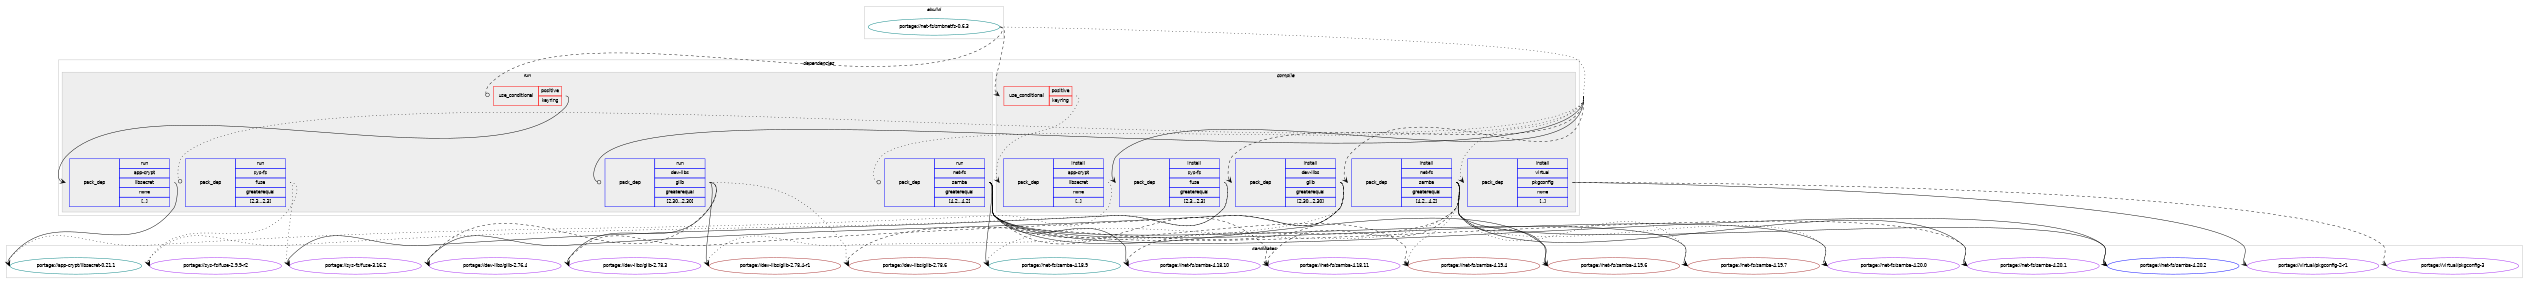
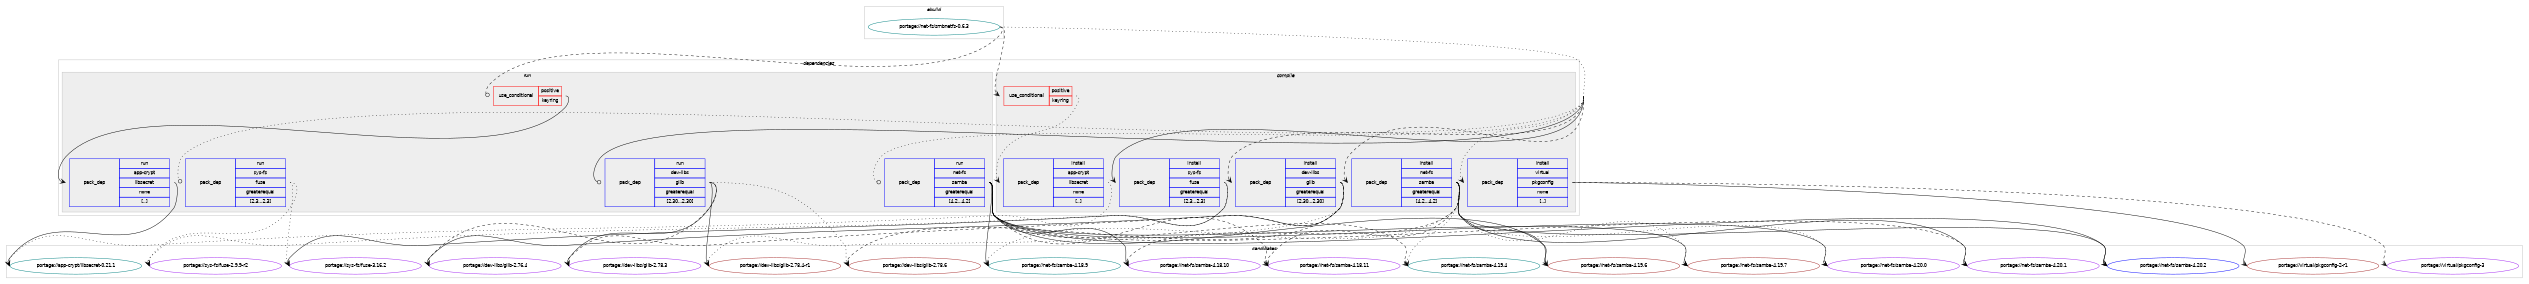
  digraph {
    compound=true
    concentrate=true
    fontname=Helvetica
    fontsize=10
    newrank=true
    rankdir=TB
    ranksep=1.5
    node [color=blue fontname=Helvetica fontsize=10]
    edge [arrowhead=vee headport=w style=solid tailport=e weight=100]
    n1 [color=teal label="portage://net-fs/smbnetfs-0.6.3" width=4]
    n2 [label=<<TABLE BORDER="0" CELLBORDER="1" CELLSPACING="0" CELLPADDING="4" WIDTH="220"><TR><TD ROWSPAN="6" CELLPADDING="30">pack_dep</TD></TR><TR><TD WIDTH="110">install</TD></TR><TR><TD>app-crypt</TD></TR><TR><TD>libsecret</TD></TR><TR><TD>none</TD></TR><TR><TD>[,,]</TD></TR></TABLE>> shape=none]
    n3 [color=red label=<<TABLE BORDER="0" CELLBORDER="1" CELLSPACING="0" CELLPADDING="4"><TR><TD ROWSPAN="3" CELLPADDING="10">use_conditional</TD></TR><TR><TD>positive</TD></TR><TR><TD>keyring</TD></TR></TABLE>> shape=none]
    n4 [label=<<TABLE BORDER="0" CELLBORDER="1" CELLSPACING="0" CELLPADDING="4" WIDTH="220"><TR><TD ROWSPAN="6" CELLPADDING="30">pack_dep</TD></TR><TR><TD WIDTH="110">install</TD></TR><TR><TD>dev-libs</TD></TR><TR><TD>glib</TD></TR><TR><TD>greaterequal</TD></TR><TR><TD>[2.30,,,2.30]</TD></TR></TABLE>> shape=none]
    n5 [label=<<TABLE BORDER="0" CELLBORDER="1" CELLSPACING="0" CELLPADDING="4" WIDTH="220"><TR><TD ROWSPAN="6" CELLPADDING="30">pack_dep</TD></TR><TR><TD WIDTH="110">install</TD></TR><TR><TD>net-fs</TD></TR><TR><TD>samba</TD></TR><TR><TD>greaterequal</TD></TR><TR><TD>[4.2,,,4.2]</TD></TR></TABLE>> shape=none]
    n6 [label=<<TABLE BORDER="0" CELLBORDER="1" CELLSPACING="0" CELLPADDING="4" WIDTH="220"><TR><TD ROWSPAN="6" CELLPADDING="30">pack_dep</TD></TR><TR><TD WIDTH="110">install</TD></TR><TR><TD>sys-fs</TD></TR><TR><TD>fuse</TD></TR><TR><TD>greaterequal</TD></TR><TR><TD>[2.3,,,2.3]</TD></TR></TABLE>> shape=none]
    n7 [label=<<TABLE BORDER="0" CELLBORDER="1" CELLSPACING="0" CELLPADDING="4" WIDTH="220"><TR><TD ROWSPAN="6" CELLPADDING="30">pack_dep</TD></TR><TR><TD WIDTH="110">install</TD></TR><TR><TD>virtual</TD></TR><TR><TD>pkgconfig</TD></TR><TR><TD>none</TD></TR><TR><TD>[,,]</TD></TR></TABLE>> shape=none]
    n8 [label=<<TABLE BORDER="0" CELLBORDER="1" CELLSPACING="0" CELLPADDING="4" WIDTH="220"><TR><TD ROWSPAN="6" CELLPADDING="30">pack_dep</TD></TR><TR><TD WIDTH="110">run</TD></TR><TR><TD>app-crypt</TD></TR><TR><TD>libsecret</TD></TR><TR><TD>none</TD></TR><TR><TD>[,,]</TD></TR></TABLE>> shape=none]
    n9 [color=red label=<<TABLE BORDER="0" CELLBORDER="1" CELLSPACING="0" CELLPADDING="4"><TR><TD ROWSPAN="3" CELLPADDING="10">use_conditional</TD></TR><TR><TD>positive</TD></TR><TR><TD>keyring</TD></TR></TABLE>> shape=none]
    n10 [label=<<TABLE BORDER="0" CELLBORDER="1" CELLSPACING="0" CELLPADDING="4" WIDTH="220"><TR><TD ROWSPAN="6" CELLPADDING="30">pack_dep</TD></TR><TR><TD WIDTH="110">run</TD></TR><TR><TD>dev-libs</TD></TR><TR><TD>glib</TD></TR><TR><TD>greaterequal</TD></TR><TR><TD>[2.30,,,2.30]</TD></TR></TABLE>> shape=none]
    n11 [label=<<TABLE BORDER="0" CELLBORDER="1" CELLSPACING="0" CELLPADDING="4" WIDTH="220"><TR><TD ROWSPAN="6" CELLPADDING="30">pack_dep</TD></TR><TR><TD WIDTH="110">run</TD></TR><TR><TD>net-fs</TD></TR><TR><TD>samba</TD></TR><TR><TD>greaterequal</TD></TR><TR><TD>[4.2,,,4.2]</TD></TR></TABLE>> shape=none]
    n12 [label=<<TABLE BORDER="0" CELLBORDER="1" CELLSPACING="0" CELLPADDING="4" WIDTH="220"><TR><TD ROWSPAN="6" CELLPADDING="30">pack_dep</TD></TR><TR><TD WIDTH="110">run</TD></TR><TR><TD>sys-fs</TD></TR><TR><TD>fuse</TD></TR><TR><TD>greaterequal</TD></TR><TR><TD>[2.3,,,2.3]</TD></TR></TABLE>> shape=none]
    n13 [color=teal label="portage://app-crypt/libsecret-0.21.1" width=4]
    n14 [color=brown label="portage://dev-libs/glib-2.78.6" width=4]
    n15 [color=brown label="portage://dev-libs/glib-2.78.4-r1" width=4]
    n16 [color=purple label="portage://dev-libs/glib-2.78.3" width=4]
    n17 [color=purple label="portage://dev-libs/glib-2.76.4" width=4]
    n18 [label="portage://net-fs/samba-4.20.2" width=4]
    n19 [color=purple label="portage://net-fs/samba-4.20.1" width=4]
    n20 [color=purple label="portage://net-fs/samba-4.20.0" width=4]
    n21 [color=brown label="portage://net-fs/samba-4.19.7" width=4]
    n22 [color=brown label="portage://net-fs/samba-4.19.6" width=4]
-   n23 [color=brown label="portage://net-fs/samba-4.19.4" width=4]
+   n23 [color=teal label="portage://net-fs/samba-4.19.4" width=4]
    n24 [color=purple label="portage://net-fs/samba-4.18.11" width=4]
    n25 [color=purple label="portage://net-fs/samba-4.18.10" width=4]
    n26 [color=teal label="portage://net-fs/samba-4.18.9" width=4]
    n27 [color=purple label="portage://sys-fs/fuse-3.16.2" width=4]
    n28 [color=purple label="portage://sys-fs/fuse-2.9.9-r2" width=4]
    n29 [color=purple label="portage://virtual/pkgconfig-3" width=4]
-   n30 [color=purple label="portage://virtual/pkgconfig-2-r1" width=4]
+   n30 [color=brown label="portage://virtual/pkgconfig-2-r1" width=4]
    subgraph cluster_1 {
      color=gray
      label=<<i>ebuild</i>>
      n1
    }
    subgraph cluster_2 {
      color=gray
      label=<<i>dependencies</i>>
      subgraph cluster_3 {
        color=gray
        fillcolor="#eeeeee"
        label=<<i>compile</i>>
        style=filled
        subgraph sub_4 {
          color=gray
          fillcolor="#eeeeee"
          label=<<i>compile</i>>
          style=filled
          n3
          subgraph sub_5 {
            color=gray
            fillcolor="#eeeeee"
            label=<<i>compile</i>>
            style=filled
            n2
          }
        }
        subgraph sub_6 {
          color=gray
          fillcolor="#eeeeee"
          label=<<i>compile</i>>
          style=filled
          n4
        }
        subgraph sub_7 {
          color=gray
          fillcolor="#eeeeee"
          label=<<i>compile</i>>
          style=filled
          n5
        }
        subgraph sub_8 {
          color=gray
          fillcolor="#eeeeee"
          label=<<i>compile</i>>
          style=filled
          n6
        }
        subgraph sub_9 {
          color=gray
          fillcolor="#eeeeee"
          label=<<i>compile</i>>
          style=filled
          n7
        }
      }
      subgraph cluster_10 {
        color=gray
        fillcolor="#eeeeee"
        label=<<i>compile and run</i>>
        style=filled
      }
      subgraph cluster_11 {
        color=gray
        fillcolor="#eeeeee"
        label=<<i>run</i>>
        style=filled
        subgraph sub_12 {
          color=gray
          fillcolor="#eeeeee"
          label=<<i>run</i>>
          style=filled
          n9
          subgraph sub_13 {
            color=gray
            fillcolor="#eeeeee"
            label=<<i>run</i>>
            style=filled
            n8
          }
        }
        subgraph sub_14 {
          color=gray
          fillcolor="#eeeeee"
          label=<<i>run</i>>
          style=filled
          n10
        }
        subgraph sub_15 {
          color=gray
          fillcolor="#eeeeee"
          label=<<i>run</i>>
          style=filled
          n11
        }
        subgraph sub_16 {
          color=gray
          fillcolor="#eeeeee"
          label=<<i>run</i>>
          style=filled
          n12
        }
      }
    }
    subgraph cluster_17 {
      color=gray
      label=<<i>candidates</i>>
      rank=same
      subgraph sub_18 {
        color=black
        label=<<i>candidates</i>>
        nodesep=1
        rank=same
        n13
      }
      subgraph sub_19 {
        color=black
        label=<<i>candidates</i>>
        nodesep=1
        rank=same
        n14
        n15
        n16
        n17
      }
      subgraph sub_20 {
        color=black
        label=<<i>candidates</i>>
        nodesep=1
        rank=same
        n18
        n19
        n20
        n21
        n22
        n23
        n24
        n25
        n26
      }
      subgraph sub_21 {
        color=black
        label=<<i>candidates</i>>
        nodesep=1
        rank=same
        n27
        n28
      }
      subgraph sub_22 {
        color=black
        label=<<i>candidates</i>>
        nodesep=1
        rank=same
        n29
        n30
      }
      subgraph sub_23 {
        color=black
        label=<<i>candidates</i>>
        nodesep=1
        rank=same
        n13
      }
      subgraph sub_24 {
        color=black
        label=<<i>candidates</i>>
        nodesep=1
        rank=same
        n14
        n15
        n16
        n17
      }
      subgraph sub_25 {
        color=black
        label=<<i>candidates</i>>
        nodesep=1
        rank=same
        n18
        n19
        n20
        n21
        n22
        n23
        n24
        n25
        n26
      }
      subgraph sub_26 {
        color=black
        label=<<i>candidates</i>>
        nodesep=1
        rank=same
        n27
        n28
      }
    }
    n1 -> n3 [style=dashed weight=20]
    n1 -> n4 [style=dashed weight=20]
    n1 -> n5 [style=dashed weight=20]
    n1 -> n6 [weight=20]
    n1 -> n7 [style=dotted weight=20]
    n1 -> n9 [arrowhead=odot style=dashed weight=20]
    n1 -> n10 [arrowhead=odot weight=20]
    n1 -> n11 [arrowhead=odot style=dotted weight=20]
    n1 -> n12 [arrowhead=odot style=dotted weight=20]
    n2 -> n13 [style=dotted]
    n3 -> n2 [style=dotted weight=20]
    n4 -> n14 [style=dashed]
    n4 -> n15 [style=dotted]
    n4 -> n16 [style=dashed]
    n4 -> n17
    n5 -> n18
    n5 -> n19
    n5 -> n20 [style=dotted]
    n5 -> n21 [style=dotted]
    n5 -> n22
    n5 -> n23 [style=dotted]
    n5 -> n24 [style=dashed]
    n5 -> n25 [style=dashed]
    n5 -> n26 [style=dotted]
    n6 -> n27
    n6 -> n28 [style=dotted]
    n7 -> n29 [style=dashed]
    n7 -> n30
    n8 -> n13
    n9 -> n8 [weight=20]
    n10 -> n14 [style=dotted]
    n10 -> n15
    n10 -> n16
    n10 -> n17 [style=dashed]
    n11 -> n18
    n11 -> n19 [style=dashed]
    n11 -> n20
    n11 -> n21
    n11 -> n22
    n11 -> n23 [style=dashed]
    n11 -> n24 [style=dashed]
    n11 -> n25
    n11 -> n26
    n12 -> n27 [style=dotted]
    n12 -> n28 [style=dotted]
  }
